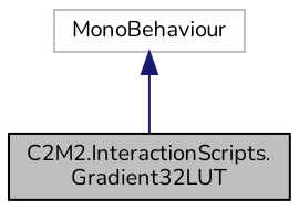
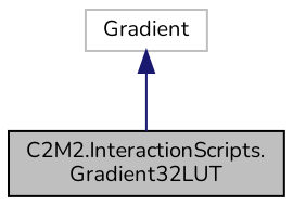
  digraph {
    fontname=Nunito
    node [fontname=Nunito fontsize=10 shape=record style=filled]
    n1 [color=black fillcolor=grey75 fontcolor=black height=0.2 label="C2M2.InteractionScripts.\lGradient32LUT" width=0.4]
-   n2 [color=grey75 fillcolor=white height=0.2 label=MonoBehaviour width=0.4]
+   n2 [color=grey75 fillcolor=white height=0.2 label=Gradient width=0.4]
    n2 -> n1 [color=midnightblue dir=back fontname=Nunito fontsize=10 labelfontname=Helvetica labelfontsize=10 style=solid]
  }
